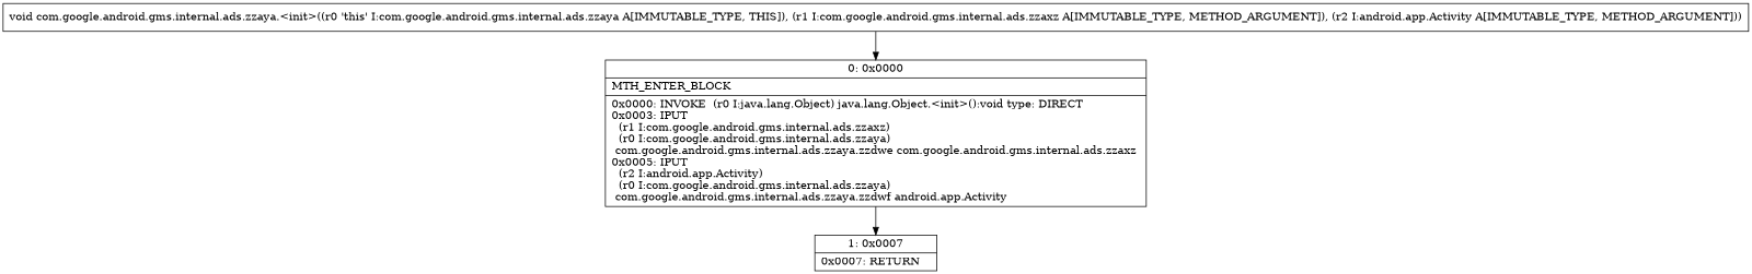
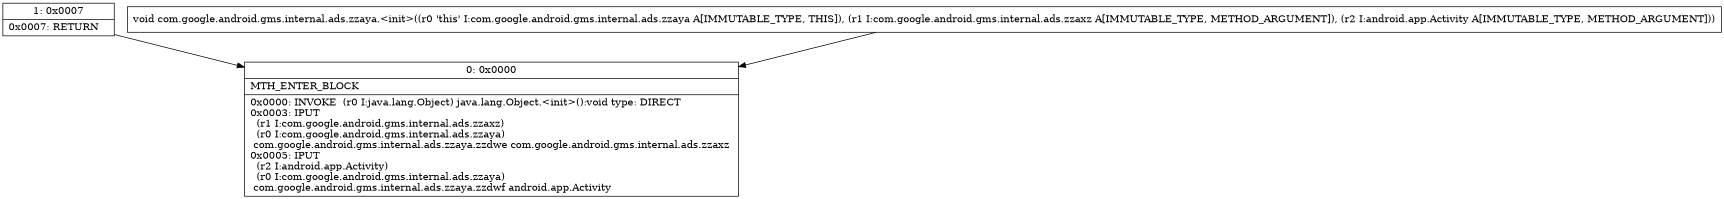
  digraph {
    node [shape=record]
    n1 [label="{0\:\ 0x0000|MTH_ENTER_BLOCK\l|0x0000: INVOKE  (r0 I:java.lang.Object) java.lang.Object.\<init\>():void type: DIRECT \l0x0003: IPUT  \l  (r1 I:com.google.android.gms.internal.ads.zzaxz)\l  (r0 I:com.google.android.gms.internal.ads.zzaya)\l com.google.android.gms.internal.ads.zzaya.zzdwe com.google.android.gms.internal.ads.zzaxz \l0x0005: IPUT  \l  (r2 I:android.app.Activity)\l  (r0 I:com.google.android.gms.internal.ads.zzaya)\l com.google.android.gms.internal.ads.zzaya.zzdwf android.app.Activity \l}"]
    n2 [label="{1\:\ 0x0007|0x0007: RETURN   \l}"]
    n3 [label="{void com.google.android.gms.internal.ads.zzaya.\<init\>((r0 'this' I:com.google.android.gms.internal.ads.zzaya A[IMMUTABLE_TYPE, THIS]), (r1 I:com.google.android.gms.internal.ads.zzaxz A[IMMUTABLE_TYPE, METHOD_ARGUMENT]), (r2 I:android.app.Activity A[IMMUTABLE_TYPE, METHOD_ARGUMENT])) }"]
-   n1 -> n2
+   n2 -> n1
    n3 -> n1
  }
